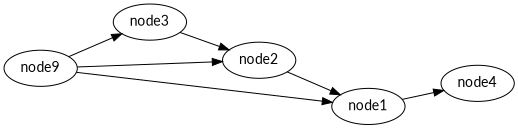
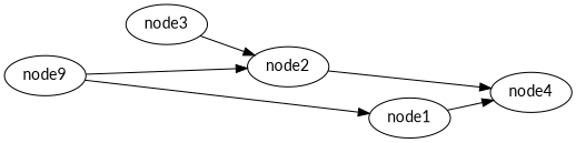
  digraph {
    fontname=Lato
    rankdir=LR
    node [fontname=Lato]
    edge [fontname=Lato]
    node3
    node2
    node4
    node1
    n5 [label=node9]
    node3 -> node2
-   node2 -> node1
+   node2 -> node4
    node1 -> node4
-   n5 -> node3
    n5 -> node2
    n5 -> node1
  }
